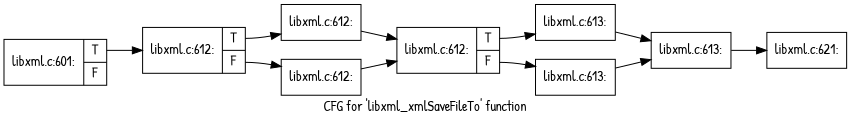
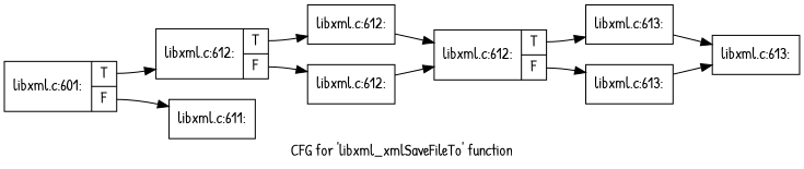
  digraph {
    fontname="Patrick Hand"
    label="CFG for 'libxml_xmlSaveFileTo' function"
    rankdir=LR
    node [fontname="Patrick Hand" shape=record]
    edge [fontname="Patrick Hand"]
    n1 [label="{libxml.c:601:|{<s0>T|<s1>F}}"]
    n2 [label="{libxml.c:612:|{<s0>T|<s1>F}}"]
+   n3 [label="{libxml.c:611:}"]
    n4 [label="{libxml.c:612:}"]
    n5 [label="{libxml.c:612:}"]
    n6 [label="{libxml.c:612:|{<s0>T|<s1>F}}"]
-   n7 [label="{libxml.c:621:}"]
    n8 [label="{libxml.c:613:}"]
    n9 [label="{libxml.c:613:}"]
    n10 [label="{libxml.c:613:}"]
    n1 -> n2 [tailport=s0]
+   n1 -> n3 [tailport=s1]
    n2 -> n4 [tailport=s0]
    n2 -> n5 [tailport=s1]
    n4 -> n6
    n5 -> n6
    n6 -> n8 [tailport=s0]
    n6 -> n9 [tailport=s1]
    n8 -> n10
    n9 -> n10
-   n10 -> n7
  }
